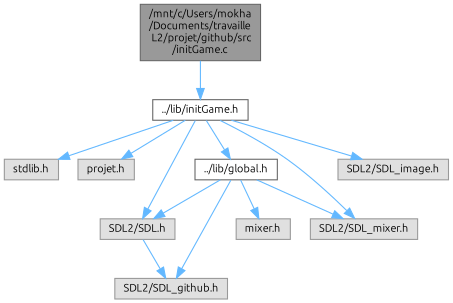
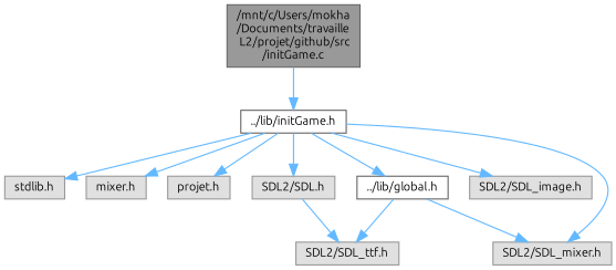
  digraph {
    fontname=Ubuntu
    node [color=grey60 fillcolor="#E0E0E0" fontname=Ubuntu fontsize=10 shape=box style=filled]
    edge [color=steelblue1 fontname=Ubuntu fontsize=10 labelfontname=Helvetica labelfontsize=10 style=solid]
    n1 [color=gray40 fillcolor=grey60 fontcolor=black height=0.2 label="/mnt/c/Users/mokha\l/Documents/travaille\l L2/projet/github/src\l/initGame.c" width=0.4]
    n2 [color=grey40 fillcolor=white height=0.2 label="../lib/initGame.h" width=0.4]
    n3 [height=0.2 label="stdlib.h" width=0.4]
    n4 [height=0.2 label="mixer.h" width=0.4]
    n5 [height=0.2 label="projet.h" width=0.4]
    n6 [height=0.2 label="SDL2/SDL.h" width=0.4]
    n7 [height=0.2 label="SDL2/SDL_mixer.h" width=0.4]
    n8 [height=0.2 label="SDL2/SDL_image.h" width=0.4]
    n9 [color=grey40 fillcolor=white height=0.2 label="../lib/global.h" width=0.4]
-   n10 [height=0.2 label="SDL2/SDL_github.h" width=0.4]
+   n10 [height=0.2 label="SDL2/SDL_ttf.h" width=0.4]
    n1 -> n2
    n2 -> n3
-   n9 -> n4
+   n2 -> n4
    n2 -> n5
    n2 -> n6
    n2 -> n7
    n2 -> n8
    n2 -> n9
    n6 -> n10
-   n9 -> n6
    n9 -> n7
    n9 -> n10
  }
